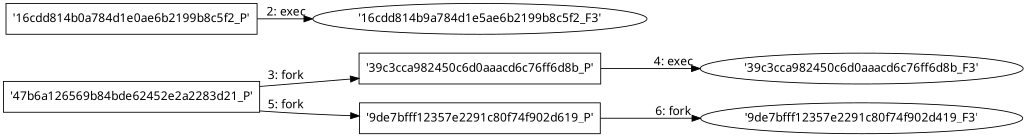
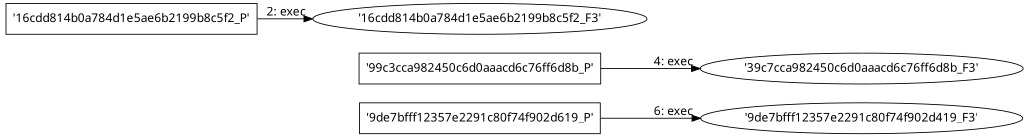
  digraph {
    engine=neato
    fixedsize=false
    fontname="Noto Sans"
    fontsize=10
    nodesep=0.3
    rankdir=LR
    ranksep=0
    splines=true
    node [fontname="Noto Sans" node_type=Process shape=box]
    edge [fontname="Noto Sans"]
-   "'47b6a126569b84bde62452e2a2283d21_P'"
-   "'39c3cca982450c6d0aaacd6c76ff6d8b_P'"
+   "'39c3cca982450c6d0aaacd6c76ff6d8b_P'" [label="'99c3cca982450c6d0aaacd6c76ff6d8b_P'"]
    n3 [label="'9de7bfff12357e2291c80f74f902d619_P'"]
-   "'16cdd814b0a784d1e5ae6b2199b8c5f2_F3'" [node_type=File shape=ellipse label="'16cdd814b9a784d1e5ae6b2199b8c5f2_F3'"]
-   "'16cdd814b0a784d1e5ae6b2199b8c5f2_P'" [label="'16cdd814b0a784d1e0ae6b2199b8c5f2_P'"]
-   "'39c3cca982450c6d0aaacd6c76ff6d8b_F3'" [node_type=File shape=ellipse]
+   "'16cdd814b0a784d1e5ae6b2199b8c5f2_F3'" [node_type=File shape=ellipse]
+   "'16cdd814b0a784d1e5ae6b2199b8c5f2_P'"
+   "'39c3cca982450c6d0aaacd6c76ff6d8b_F3'" [node_type=File shape=ellipse label="'39c7cca982450c6d0aaacd6c76ff6d8b_F3'"]
    "'9de7bfff12357e2291c80f74f902d419_F3'" [node_type=File shape=ellipse]
-   "'47b6a126569b84bde62452e2a2283d21_P'" -> "'39c3cca982450c6d0aaacd6c76ff6d8b_P'" [label="3: fork"]
-   "'47b6a126569b84bde62452e2a2283d21_P'" -> n3 [label="5: fork"]
    "'39c3cca982450c6d0aaacd6c76ff6d8b_P'" -> "'39c3cca982450c6d0aaacd6c76ff6d8b_F3'" [label="4: exec"]
-   n3 -> "'9de7bfff12357e2291c80f74f902d419_F3'" [label="6: fork"]
+   n3 -> "'9de7bfff12357e2291c80f74f902d419_F3'" [label="6: exec"]
    "'16cdd814b0a784d1e5ae6b2199b8c5f2_P'" -> "'16cdd814b0a784d1e5ae6b2199b8c5f2_F3'" [label="2: exec"]
  }
